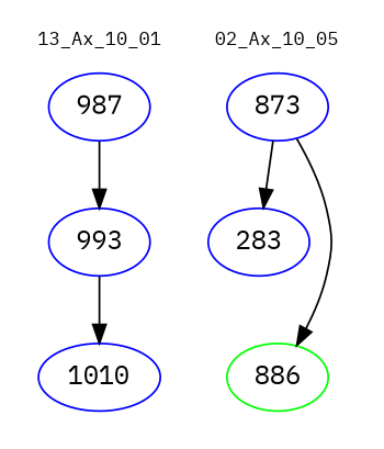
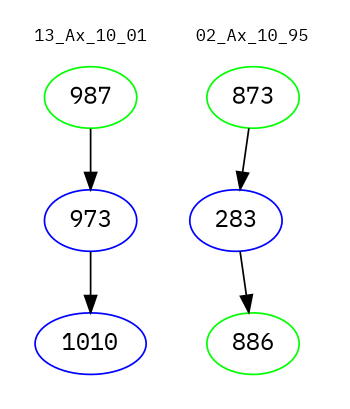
  digraph {
    fontname="IBM Plex Mono"
    node [color=green fontname="IBM Plex Mono"]
    edge [color=black fontname="IBM Plex Mono"]
-   n1 [color=blue label=987]
-   n2 [color=blue label=993]
+   n1 [label=987]
+   n2 [color=blue label=973]
    n3 [color=blue label=1010]
-   n4 [color=blue label=873]
+   n4 [label=873]
    n5 [color=blue label=283]
    n6 [label=886]
    subgraph cluster_1 {
      color=white
      fontsize=10
      label="13_Ax_10_01"
      n1
      n2
      n3
    }
    subgraph cluster_2 {
      color=white
      fontsize=10
-     label="02_Ax_10_05"
+     label="02_Ax_10_95"
      n4
      n5
      n6
    }
    n1 -> n2
    n2 -> n3
    n4 -> n5
-   n4 -> n6
+   n5 -> n6
  }
